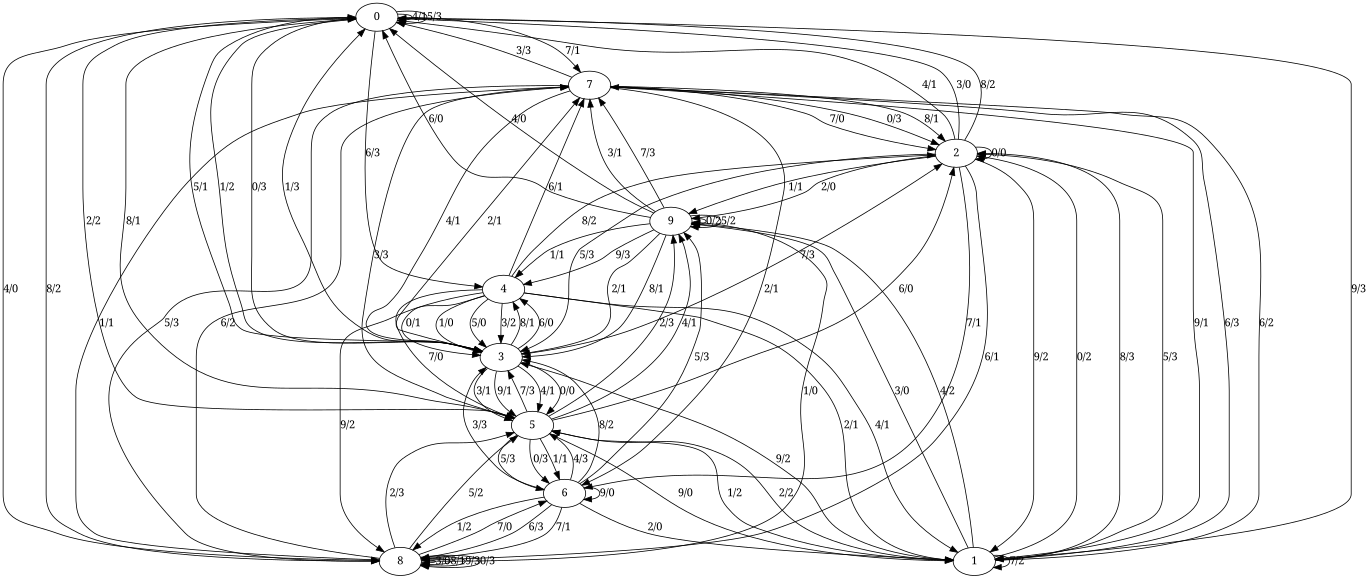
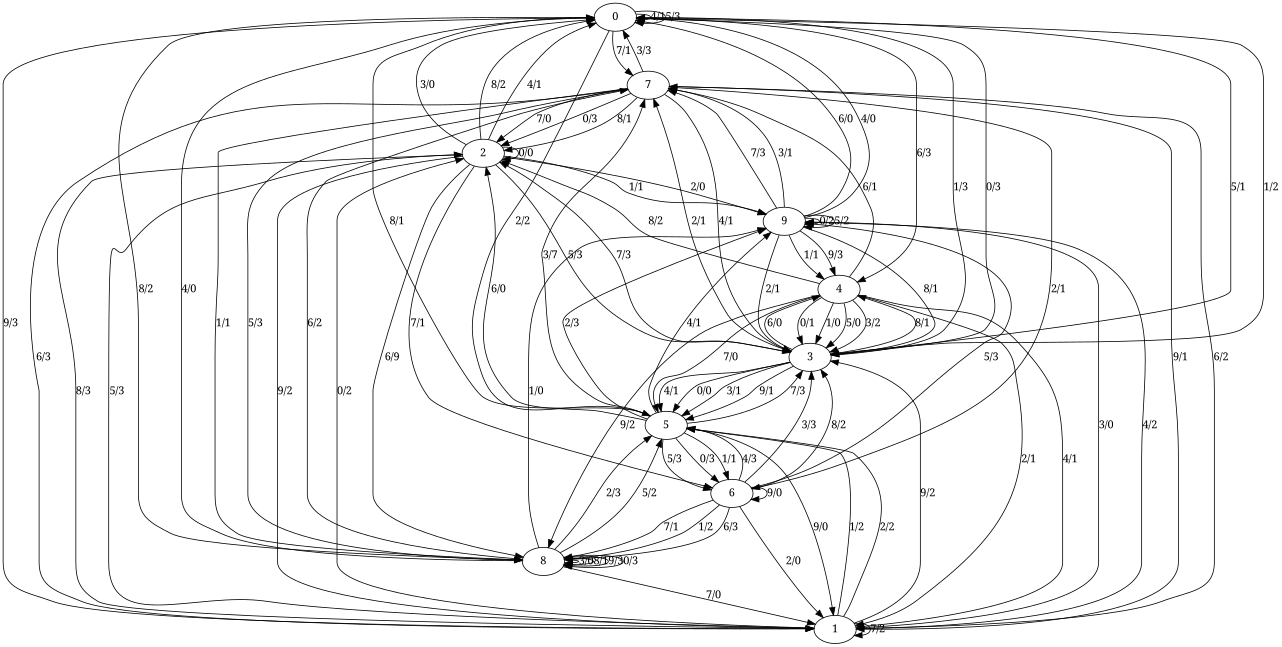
  digraph {
    fontname="Noto Serif"
    node [fontname="Noto Serif"]
    edge [fontname="Noto Serif"]
    0
    7
    8
    1
    5
    3
    4
    6
    2
    9
    0 -> 0 [label="4/1"]
    0 -> 0 [label="5/3"]
    0 -> 7 [label="7/1"]
    0 -> 8 [label="8/2"]
    0 -> 1 [label="9/3"]
    0 -> 5 [label="2/2"]
    0 -> 3 [label="1/2"]
    0 -> 3 [label="0/3"]
    0 -> 4 [label="6/3"]
    7 -> 0 [label="3/3"]
    7 -> 8 [label="1/1"]
    7 -> 8 [label="5/3"]
    7 -> 1 [label="9/1"]
    7 -> 1 [label="6/3"]
    7 -> 3 [label="4/1"]
    7 -> 6 [label="2/1"]
    7 -> 2 [label="0/3"]
    7 -> 2 [label="8/1"]
    7 -> 2 [label="7/0"]
    8 -> 0 [label="4/0"]
    8 -> 7 [label="6/2"]
    8 -> 8 [label="3/0"]
    8 -> 8 [label="8/1"]
    8 -> 8 [label="9/3"]
    8 -> 8 [label="0/3"]
    8 -> 5 [label="2/3"]
    8 -> 5 [label="5/2"]
-   8 -> 6 [label="7/0"]
+   8 -> 1 [label="7/0"]
    8 -> 9 [label="1/0"]
    1 -> 7 [label="6/2"]
    1 -> 1 [label="7/2"]
    1 -> 5 [label="1/2"]
    1 -> 5 [label="2/2"]
    1 -> 3 [label="9/2"]
    1 -> 2 [label="0/2"]
    1 -> 2 [label="8/3"]
    1 -> 2 [label="5/3"]
    1 -> 9 [label="3/0"]
    1 -> 9 [label="4/2"]
    5 -> 0 [label="8/1"]
-   5 -> 7 [label="3/3"]
+   5 -> 7 [label="3/7"]
    5 -> 1 [label="9/0"]
    5 -> 3 [label="7/3"]
    5 -> 6 [label="5/3"]
    5 -> 6 [label="0/3"]
    5 -> 6 [label="1/1"]
    5 -> 2 [label="6/0"]
    5 -> 9 [label="2/3"]
    5 -> 9 [label="4/1"]
    3 -> 0 [label="1/3"]
    3 -> 0 [label="5/1"]
    3 -> 7 [label="2/1"]
    3 -> 5 [label="9/1"]
    3 -> 5 [label="4/1"]
    3 -> 5 [label="0/0"]
    3 -> 5 [label="3/1"]
    3 -> 4 [label="8/1"]
    3 -> 4 [label="6/0"]
    3 -> 2 [label="7/3"]
    4 -> 7 [label="6/1"]
    4 -> 8 [label="9/2"]
    4 -> 1 [label="2/1"]
    4 -> 1 [label="4/1"]
    4 -> 5 [label="7/0"]
    4 -> 3 [label="0/1"]
    4 -> 3 [label="1/0"]
    4 -> 3 [label="5/0"]
    4 -> 3 [label="3/2"]
    4 -> 2 [label="8/2"]
    6 -> 8 [label="1/2"]
    6 -> 8 [label="6/3"]
    6 -> 8 [label="7/1"]
    6 -> 1 [label="2/0"]
    6 -> 5 [label="4/3"]
    6 -> 3 [label="8/2"]
    6 -> 3 [label="3/3"]
    6 -> 6 [label="9/0"]
    6 -> 9 [label="5/3"]
    2 -> 0 [label="4/1"]
    2 -> 0 [label="3/0"]
    2 -> 0 [label="8/2"]
-   2 -> 8 [label="6/1"]
+   2 -> 8 [label="6/9"]
    2 -> 1 [label="9/2"]
    2 -> 3 [label="5/3"]
    2 -> 6 [label="7/1"]
    2 -> 2 [label="0/0"]
    2 -> 9 [label="1/1"]
    2 -> 9 [label="2/0"]
    9 -> 0 [label="6/0"]
    9 -> 0 [label="4/0"]
    9 -> 7 [label="7/3"]
    9 -> 7 [label="3/1"]
    9 -> 3 [label="2/1"]
    9 -> 3 [label="8/1"]
    9 -> 4 [label="9/3"]
    9 -> 4 [label="1/1"]
    9 -> 9 [label="0/2"]
    9 -> 9 [label="5/2"]
  }
